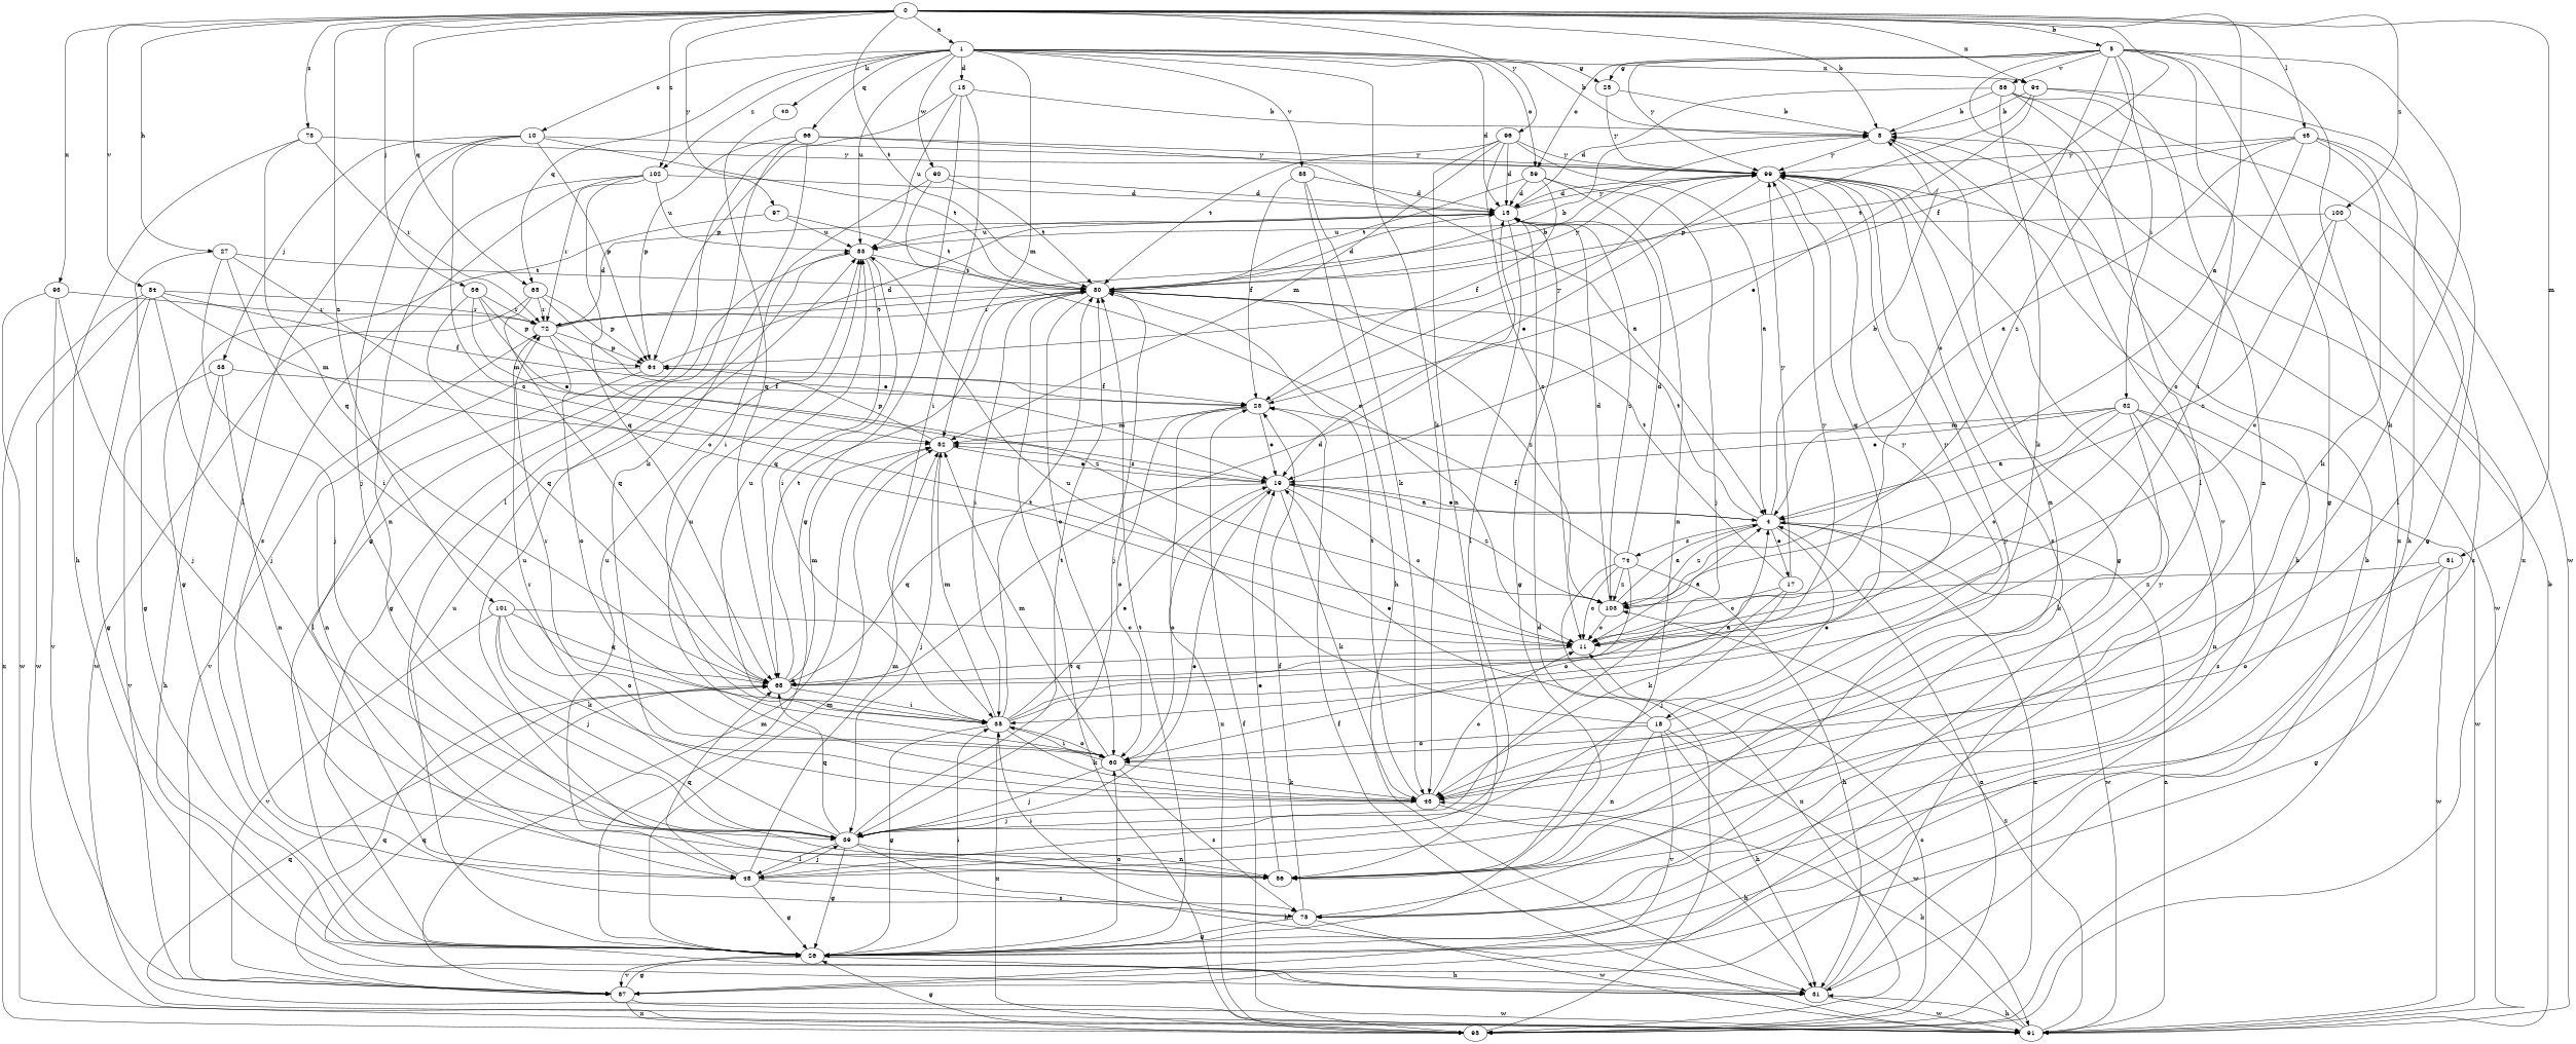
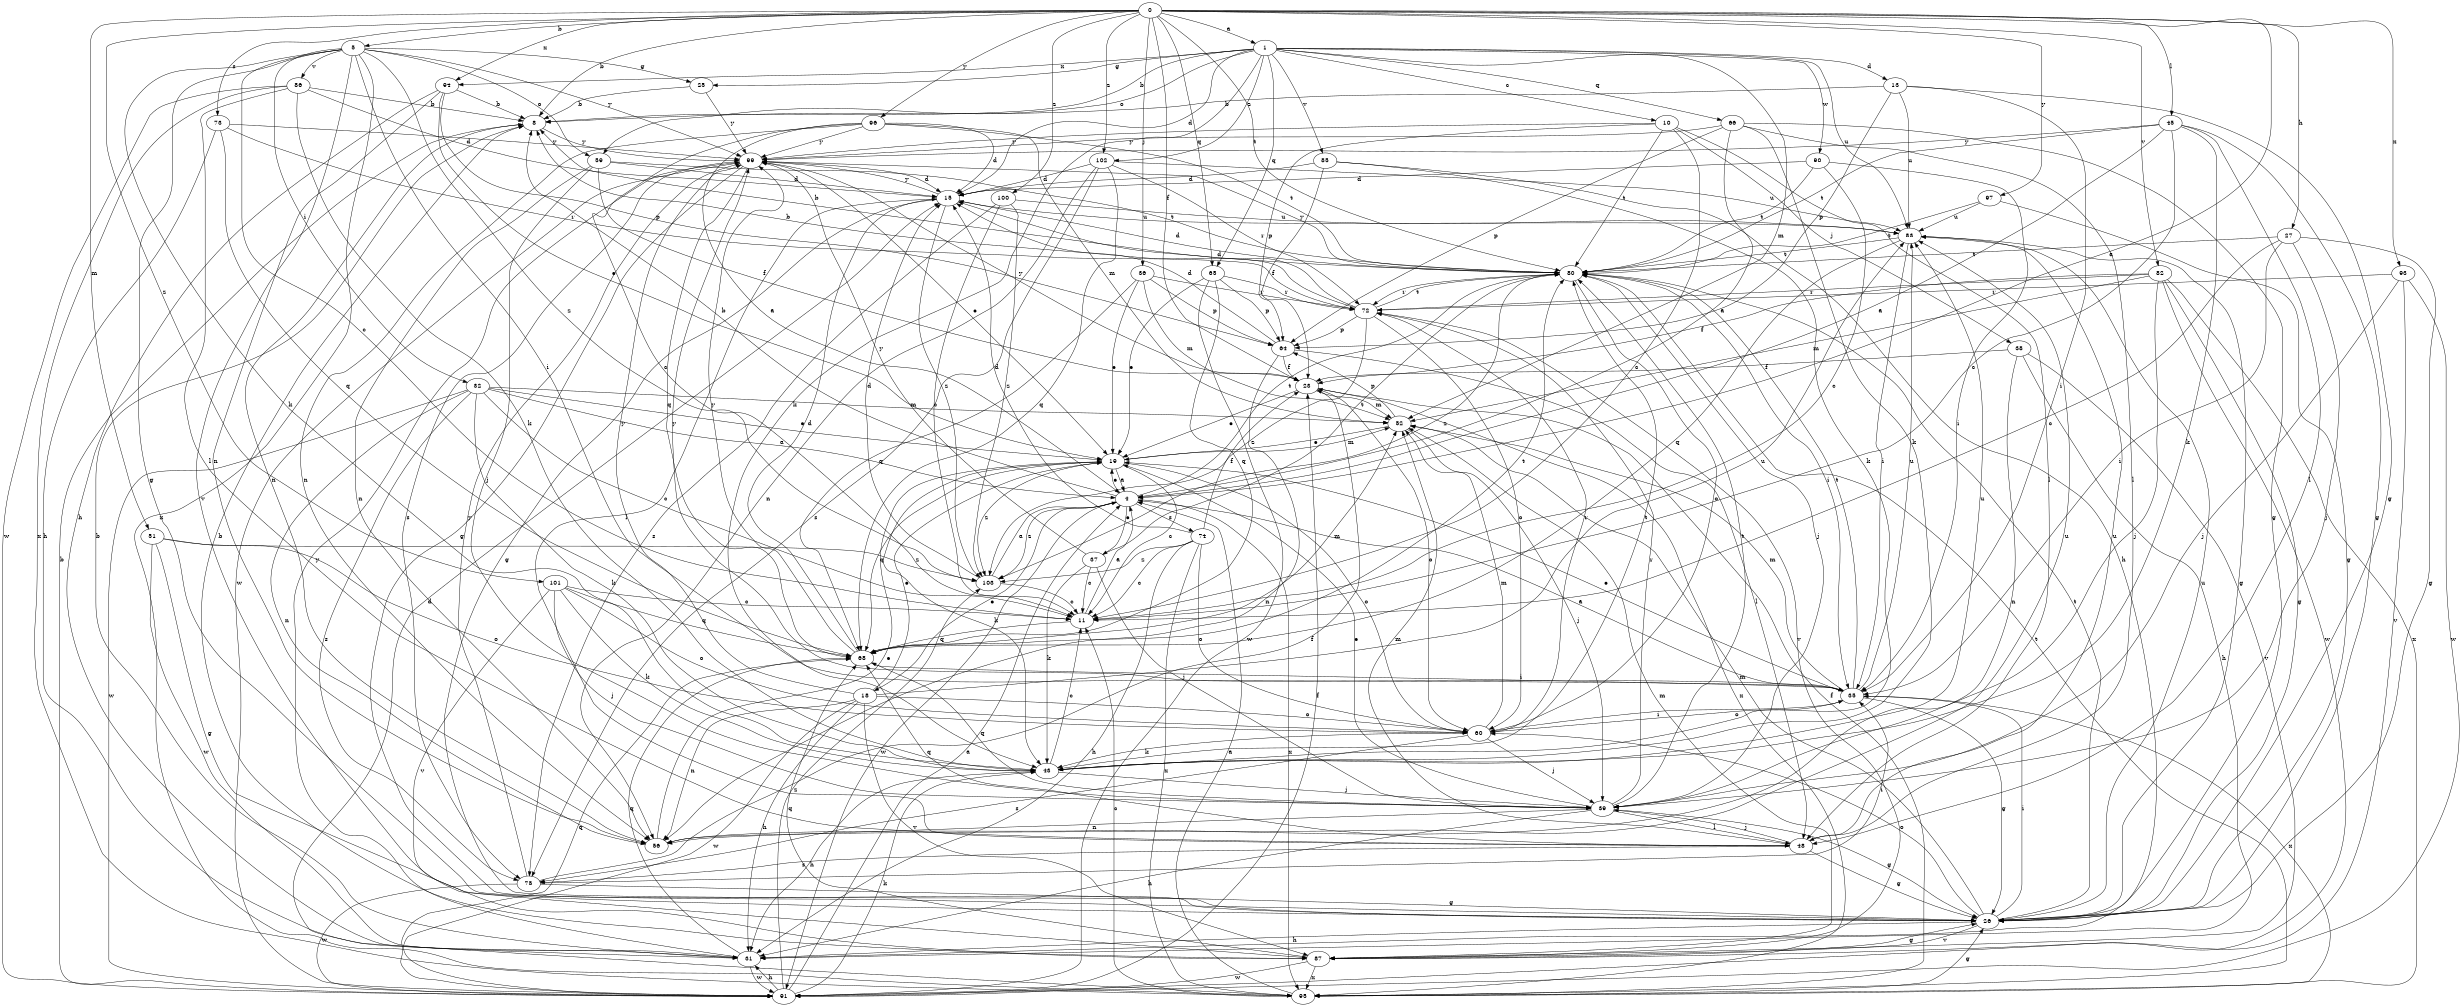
  strict digraph {
    0
    1
    4
    5
    8
    23
    27
    36
    45
    51
    65
    73
    80
-   84
+   84 [label=82]
    93
    94
    96
    97
    100
    101
    102
    10
    13
    15
    25
-   40
    43
    52
    59
    66
    83
    85
    90
-   17
+   17 [label=37]
    18
    19
    74
    91
    95
    103
    11
    26
    32
    35
    86
    87
    99
    56
    60
    39
    64
    68
    72
    48
    31
    75
    38
    0 -> 1 [label=a]
    0 -> 4 [label=a]
    0 -> 5 [label=b]
    0 -> 8 [label=b]
    0 -> 23 [label=f]
    0 -> 27 [label=h]
    0 -> 36 [label=j]
    0 -> 45 [label=l]
    0 -> 51 [label=m]
    0 -> 65 [label=q]
    0 -> 73 [label=s]
    0 -> 80 [label=t]
    0 -> 84 [label=v]
    0 -> 93 [label=x]
    0 -> 94 [label=x]
    0 -> 96 [label=y]
    0 -> 97 [label=y]
    0 -> 100 [label=z]
    0 -> 101 [label=z]
    0 -> 102 [label=z]
    1 -> 8 [label=b]
    1 -> 65 [label=q]
    1 -> 94 [label=x]
    1 -> 102 [label=z]
    1 -> 10 [label=c]
    1 -> 13 [label=d]
    1 -> 15 [label=d]
    1 -> 25 [label=g]
-   1 -> 40 [label=k]
    1 -> 43 [label=k]
    1 -> 52 [label=m]
    1 -> 59 [label=o]
    1 -> 66 [label=q]
    1 -> 83 [label=u]
    1 -> 85 [label=v]
    1 -> 90 [label=w]
    4 -> 8 [label=b]
    4 -> 80 [label=t]
    4 -> 17 [label=e]
    4 -> 18 [label=e]
    4 -> 19 [label=e]
    4 -> 74 [label=s]
    4 -> 91 [label=w]
    4 -> 95 [label=x]
    4 -> 103 [label=z]
    5 -> 25 [label=g]
    5 -> 43 [label=k]
    5 -> 59 [label=o]
    5 -> 95 [label=x]
    5 -> 103 [label=z]
    5 -> 11 [label=c]
    5 -> 26 [label=g]
    5 -> 32 [label=i]
    5 -> 35 [label=i]
    5 -> 86 [label=v]
    5 -> 87 [label=v]
    5 -> 99 [label=y]
    8 -> 99 [label=y]
    8 -> 56 [label=n]
    23 -> 52 [label=m]
    23 -> 19 [label=e]
    23 -> 95 [label=x]
    23 -> 99 [label=y]
    23 -> 60 [label=o]
    27 -> 80 [label=t]
    27 -> 11 [label=c]
    27 -> 26 [label=g]
    27 -> 35 [label=i]
    27 -> 39 [label=j]
    36 -> 52 [label=m]
    36 -> 19 [label=e]
    36 -> 64 [label=p]
    36 -> 68 [label=q]
    36 -> 72 [label=r]
    45 -> 4 [label=a]
    45 -> 80 [label=t]
    45 -> 43 [label=k]
    45 -> 11 [label=c]
    45 -> 26 [label=g]
    45 -> 99 [label=y]
    45 -> 48 [label=l]
-   51 -> 91 [label=w]
+   51 -> 31 [label=w]
    51 -> 103 [label=z]
    51 -> 26 [label=g]
    51 -> 60 [label=o]
    65 -> 19 [label=e]
    65 -> 91 [label=w]
    65 -> 64 [label=p]
    65 -> 68 [label=q]
    65 -> 72 [label=r]
    73 -> 99 [label=y]
    73 -> 68 [label=q]
    73 -> 72 [label=r]
    73 -> 31 [label=h]
    80 -> 8 [label=b]
    80 -> 15 [label=d]
    80 -> 103 [label=z]
    80 -> 35 [label=i]
    80 -> 99 [label=y]
    80 -> 60 [label=o]
    80 -> 39 [label=j]
    80 -> 72 [label=r]
    84 -> 23 [label=f]
    84 -> 52 [label=m]
    84 -> 91 [label=w]
    84 -> 95 [label=x]
    84 -> 26 [label=g]
    84 -> 39 [label=j]
    84 -> 72 [label=r]
    93 -> 91 [label=w]
    93 -> 87 [label=v]
    93 -> 39 [label=j]
    93 -> 72 [label=r]
    94 -> 8 [label=b]
    94 -> 19 [label=e]
    94 -> 56 [label=n]
    94 -> 64 [label=p]
    94 -> 31 [label=h]
    96 -> 4 [label=a]
    96 -> 80 [label=t]
    96 -> 15 [label=d]
    96 -> 52 [label=m]
    96 -> 11 [label=c]
    96 -> 99 [label=y]
    96 -> 56 [label=n]
    97 -> 80 [label=t]
    97 -> 83 [label=u]
    97 -> 26 [label=g]
    100 -> 83 [label=u]
    100 -> 103 [label=z]
    100 -> 11 [label=c]
    100 -> 75 [label=s]
    101 -> 43 [label=k]
    101 -> 11 [label=c]
    101 -> 87 [label=v]
    101 -> 60 [label=o]
    101 -> 39 [label=j]
    101 -> 68 [label=q]
    102 -> 15 [label=d]
    102 -> 83 [label=u]
    102 -> 56 [label=n]
    102 -> 68 [label=q]
    102 -> 72 [label=r]
    102 -> 75 [label=s]
    10 -> 80 [label=t]
    10 -> 11 [label=c]
    10 -> 99 [label=y]
-   10 -> 39 [label=j]
    10 -> 64 [label=p]
    10 -> 48 [label=l]
    10 -> 38 [label=j]
    13 -> 8 [label=b]
    13 -> 83 [label=u]
    13 -> 26 [label=g]
    13 -> 35 [label=i]
    13 -> 64 [label=p]
    15 -> 83 [label=u]
    15 -> 103 [label=z]
    15 -> 26 [label=g]
    15 -> 99 [label=y]
    15 -> 48 [label=l]
    25 -> 8 [label=b]
    25 -> 99 [label=y]
-   40 -> 68 [label=q]
    43 -> 80 [label=t]
    43 -> 83 [label=u]
    43 -> 11 [label=c]
    43 -> 39 [label=j]
    43 -> 31 [label=h]
    52 -> 19 [label=e]
    52 -> 39 [label=j]
    52 -> 64 [label=p]
    59 -> 23 [label=f]
    59 -> 80 [label=t]
    59 -> 15 [label=d]
    59 -> 56 [label=n]
    59 -> 39 [label=j]
    66 -> 4 [label=a]
    66 -> 43 [label=k]
    66 -> 26 [label=g]
    66 -> 99 [label=y]
    66 -> 64 [label=p]
    66 -> 48 [label=l]
    83 -> 80 [label=t]
    83 -> 26 [label=g]
    83 -> 35 [label=i]
    83 -> 68 [label=q]
    85 -> 23 [label=f]
    85 -> 15 [label=d]
    85 -> 43 [label=k]
    85 -> 31 [label=h]
    90 -> 80 [label=t]
    90 -> 15 [label=d]
    90 -> 11 [label=c]
    90 -> 35 [label=i]
    17 -> 80 [label=t]
    17 -> 43 [label=k]
    17 -> 11 [label=c]
    17 -> 99 [label=y]
    17 -> 39 [label=j]
    18 -> 83 [label=u]
    18 -> 19 [label=e]
    18 -> 91 [label=w]
    18 -> 87 [label=v]
    18 -> 99 [label=y]
    18 -> 56 [label=n]
    18 -> 60 [label=o]
    18 -> 31 [label=h]
    19 -> 4 [label=a]
    19 -> 43 [label=k]
-   19 -> 52 [label=s]
+   19 -> 52 [label=m]
    19 -> 103 [label=z]
    19 -> 11 [label=c]
    19 -> 60 [label=o]
    19 -> 68 [label=q]
    74 -> 23 [label=f]
    74 -> 15 [label=d]
    74 -> 95 [label=x]
    74 -> 103 [label=z]
    74 -> 11 [label=c]
    74 -> 60 [label=o]
    74 -> 31 [label=h]
    91 -> 4 [label=a]
    91 -> 8 [label=b]
    91 -> 23 [label=f]
    91 -> 43 [label=k]
    91 -> 103 [label=z]
    91 -> 68 [label=q]
    91 -> 31 [label=h]
    95 -> 4 [label=a]
    95 -> 23 [label=f]
    95 -> 80 [label=t]
    95 -> 15 [label=d]
    95 -> 11 [label=c]
    95 -> 26 [label=g]
    103 -> 4 [label=a]
    103 -> 15 [label=d]
    103 -> 11 [label=c]
    11 -> 4 [label=a]
    11 -> 68 [label=q]
    26 -> 80 [label=t]
    26 -> 52 [label=m]
    26 -> 83 [label=u]
    26 -> 35 [label=i]
    26 -> 87 [label=v]
    26 -> 60 [label=o]
    26 -> 31 [label=h]
    32 -> 4 [label=a]
    32 -> 43 [label=k]
    32 -> 52 [label=m]
    32 -> 19 [label=e]
    32 -> 91 [label=w]
    32 -> 11 [label=c]
    32 -> 56 [label=n]
    32 -> 75 [label=s]
    35 -> 4 [label=a]
    35 -> 80 [label=t]
-   35 -> 43 [label=k]
    35 -> 52 [label=m]
    35 -> 83 [label=u]
    35 -> 19 [label=e]
    35 -> 95 [label=x]
    35 -> 26 [label=g]
    35 -> 99 [label=y]
    35 -> 60 [label=o]
    86 -> 8 [label=b]
    86 -> 15 [label=d]
    86 -> 43 [label=k]
    86 -> 91 [label=w]
    86 -> 95 [label=x]
    86 -> 48 [label=l]
    87 -> 8 [label=b]
    87 -> 52 [label=m]
    87 -> 91 [label=w]
    87 -> 95 [label=x]
    87 -> 26 [label=g]
    87 -> 68 [label=q]
    99 -> 15 [label=d]
    99 -> 19 [label=e]
    99 -> 91 [label=w]
    99 -> 26 [label=g]
    99 -> 68 [label=q]
    99 -> 75 [label=s]
    56 -> 83 [label=u]
    56 -> 19 [label=e]
    60 -> 43 [label=k]
    60 -> 52 [label=m]
    60 -> 35 [label=i]
    60 -> 39 [label=j]
    60 -> 72 [label=r]
    60 -> 75 [label=s]
    39 -> 80 [label=t]
    39 -> 19 [label=e]
    39 -> 26 [label=g]
    39 -> 56 [label=n]
    39 -> 68 [label=q]
    39 -> 72 [label=r]
    39 -> 48 [label=l]
    39 -> 31 [label=h]
    64 -> 23 [label=f]
    64 -> 15 [label=d]
    64 -> 56 [label=n]
    64 -> 48 [label=l]
    68 -> 80 [label=t]
    68 -> 15 [label=d]
    68 -> 52 [label=m]
    68 -> 35 [label=i]
    68 -> 99 [label=y]
    72 -> 8 [label=b]
    72 -> 80 [label=t]
    72 -> 15 [label=d]
    72 -> 103 [label=z]
    72 -> 87 [label=v]
    72 -> 60 [label=o]
    72 -> 64 [label=p]
    48 -> 52 [label=m]
    48 -> 83 [label=u]
    48 -> 26 [label=g]
    48 -> 39 [label=j]
    48 -> 68 [label=q]
    48 -> 75 [label=s]
    31 -> 8 [label=b]
    31 -> 91 [label=w]
    31 -> 99 [label=y]
    31 -> 68 [label=q]
    75 -> 23 [label=f]
    75 -> 91 [label=w]
    75 -> 26 [label=g]
    75 -> 35 [label=i]
    75 -> 99 [label=y]
    38 -> 23 [label=f]
    38 -> 87 [label=v]
    38 -> 56 [label=n]
    38 -> 31 [label=h]
  }
